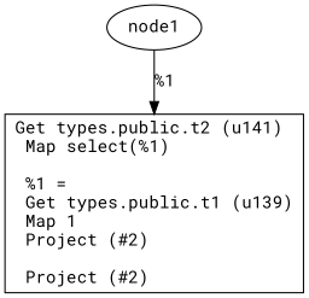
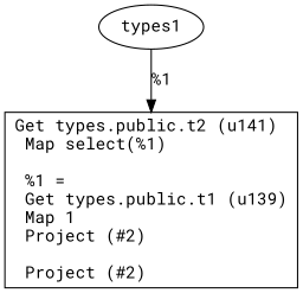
  digraph {
    fontname="Roboto Mono"
    node [fontname="Roboto Mono"]
    n1 [label=" Get types.public.t2 (u141)\l Map select(%1)\l \l  %1 =\l   Get types.public.t1 (u139)\l   Map 1\l   Project (#2)\l \l Project (#2)\l" shape=record]
-   node1
+   node1 [label=types1]
    node1 -> n1 [label="%1\l" fontname="Roboto Mono"]
  }
